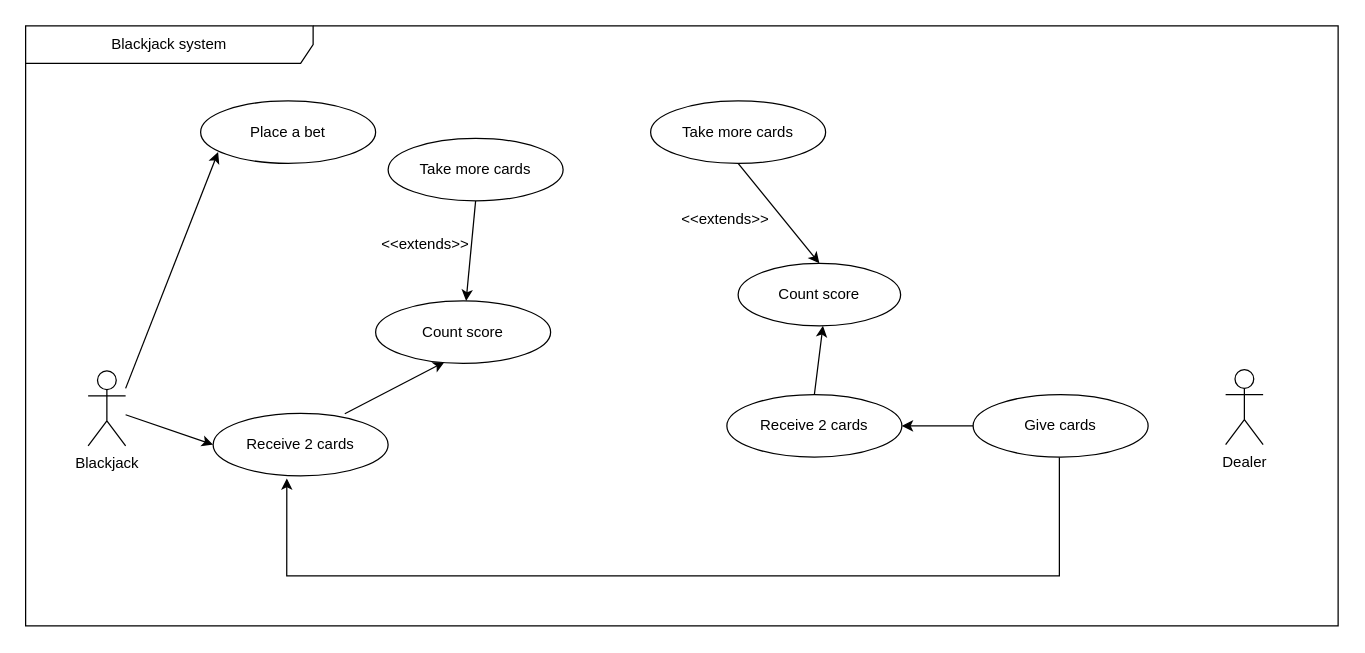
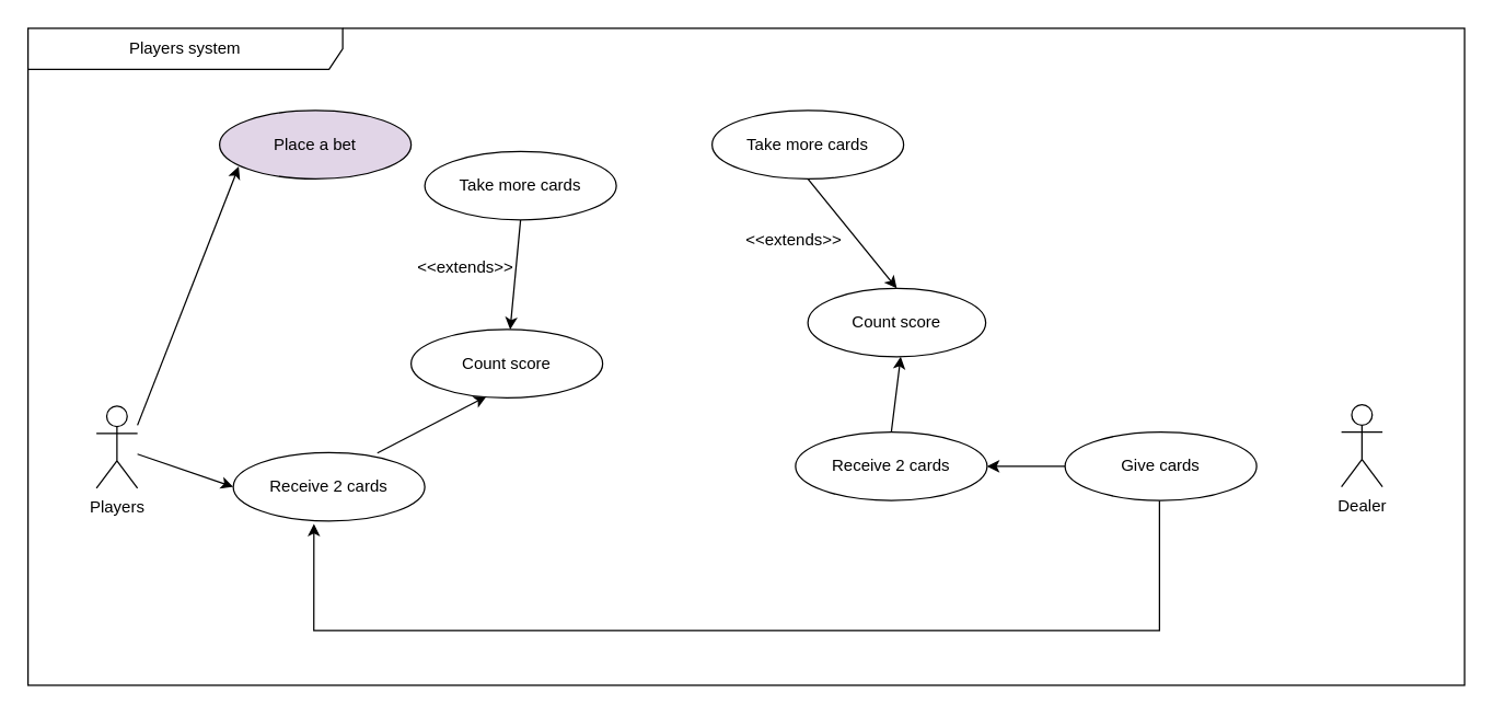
  <mxCell id="0" />
  <mxCell id="1" parent="0" />
- <mxCell id="2" value="Blackjack system" style="shape=umlFrame;whiteSpace=wrap;html=1;width=230;height=30;" parent="1" vertex="1"><mxGeometry x="20" y="20" width="1050" height="480" as="geometry" /></mxCell>
+ <mxCell id="2" value="Players system" style="shape=umlFrame;whiteSpace=wrap;html=1;width=230;height=30;" parent="1" vertex="1"><mxGeometry x="20" y="20" width="1050" height="480" as="geometry" /></mxCell>
  <mxCell id="3" style="rounded=0;orthogonalLoop=1;jettySize=auto;html=1;entryX=0.1;entryY=0.82;entryDx=0;entryDy=0;entryPerimeter=0;" parent="1" target="7" edge="1"><mxGeometry relative="1" as="geometry"><mxPoint x="100" y="310" as="sourcePoint" /></mxGeometry></mxCell>
  <mxCell id="4" style="edgeStyle=none;rounded=0;orthogonalLoop=1;jettySize=auto;html=1;entryX=0;entryY=0.5;entryDx=0;entryDy=0;" parent="1" source="5" target="9" edge="1"><mxGeometry relative="1" as="geometry" /></mxCell>
- <mxCell id="5" value="Blackjack" style="shape=umlActor;verticalLabelPosition=bottom;verticalAlign=top;html=1;outlineConnect=0;" parent="1" vertex="1"><mxGeometry x="70" y="296" width="30" height="60" as="geometry" /></mxCell>
+ <mxCell id="5" value="Players" style="shape=umlActor;verticalLabelPosition=bottom;verticalAlign=top;html=1;outlineConnect=0;" parent="1" vertex="1"><mxGeometry x="70" y="296" width="30" height="60" as="geometry" /></mxCell>
  <mxCell id="6" value="Dealer" style="shape=umlActor;verticalLabelPosition=bottom;verticalAlign=top;html=1;outlineConnect=0;" parent="1" vertex="1"><mxGeometry x="980" y="295" width="30" height="60" as="geometry" /></mxCell>
- <mxCell id="7" value="Place a bet" style="ellipse;whiteSpace=wrap;html=1;" parent="1" vertex="1"><mxGeometry x="160" y="80" width="140" height="50" as="geometry" /></mxCell>
+ <mxCell id="7" value="Place a bet" style="ellipse;whiteSpace=wrap;html=1;fillColor=#e1d5e7;" parent="1" vertex="1"><mxGeometry x="160" y="80" width="140" height="50" as="geometry" /></mxCell>
  <mxCell id="8" style="edgeStyle=none;rounded=0;orthogonalLoop=1;jettySize=auto;html=1;entryX=0.421;entryY=1.06;entryDx=0;entryDy=0;entryPerimeter=0;" parent="1" edge="1"><mxGeometry relative="1" as="geometry"><mxPoint x="275.351" y="330.324" as="sourcePoint" /><mxPoint x="354.94" y="289" as="targetPoint" /><Array as="points" /></mxGeometry></mxCell>
  <mxCell id="9" value="Receive 2 cards" style="ellipse;whiteSpace=wrap;html=1;" parent="1" vertex="1"><mxGeometry x="170" y="330" width="140" height="50" as="geometry" /></mxCell>
  <mxCell id="10" style="edgeStyle=none;rounded=0;orthogonalLoop=1;jettySize=auto;html=1;exitX=0.5;exitY=1;exitDx=0;exitDy=0;" parent="1" source="12" target="13" edge="1"><mxGeometry relative="1" as="geometry" /></mxCell>
  <mxCell id="11" style="edgeStyle=none;rounded=0;orthogonalLoop=1;jettySize=auto;html=1;entryX=0.5;entryY=0;entryDx=0;entryDy=0;strokeColor=#000000;exitX=0.5;exitY=1;exitDx=0;exitDy=0;" parent="1" source="22" target="19" edge="1"><mxGeometry relative="1" as="geometry" /></mxCell>
  <mxCell id="12" value="Take more cards" style="ellipse;whiteSpace=wrap;html=1;" parent="1" vertex="1"><mxGeometry x="310" y="110" width="140" height="50" as="geometry" /></mxCell>
  <mxCell id="13" value="Count score" style="ellipse;whiteSpace=wrap;html=1;" parent="1" vertex="1"><mxGeometry x="300" y="240" width="140" height="50" as="geometry" /></mxCell>
  <mxCell id="14" style="edgeStyle=orthogonalEdgeStyle;rounded=0;orthogonalLoop=1;jettySize=auto;html=1;entryX=0.421;entryY=1.04;entryDx=0;entryDy=0;entryPerimeter=0;" parent="1" source="16" target="9" edge="1"><mxGeometry relative="1" as="geometry"><Array as="points"><mxPoint x="847" y="460" /><mxPoint x="229" y="460" /></Array></mxGeometry></mxCell>
  <mxCell id="15" style="edgeStyle=orthogonalEdgeStyle;rounded=0;orthogonalLoop=1;jettySize=auto;html=1;entryX=1;entryY=0.5;entryDx=0;entryDy=0;" parent="1" source="16" target="18" edge="1"><mxGeometry relative="1" as="geometry" /></mxCell>
  <mxCell id="16" value="Give cards" style="ellipse;whiteSpace=wrap;html=1;" parent="1" vertex="1"><mxGeometry x="778" y="315" width="140" height="50" as="geometry" /></mxCell>
  <mxCell id="17" style="rounded=0;orthogonalLoop=1;jettySize=auto;html=1;exitX=0.5;exitY=0;exitDx=0;exitDy=0;" parent="1" source="18" edge="1"><mxGeometry relative="1" as="geometry"><mxPoint x="657.878" y="259.975" as="targetPoint" /></mxGeometry></mxCell>
  <mxCell id="18" value="Receive 2 cards" style="ellipse;whiteSpace=wrap;html=1;" parent="1" vertex="1"><mxGeometry x="581" y="315" width="140" height="50" as="geometry" /></mxCell>
  <mxCell id="19" value="Count score" style="ellipse;whiteSpace=wrap;html=1;" parent="1" vertex="1"><mxGeometry x="590" y="210" width="130" height="50" as="geometry" /></mxCell>
  <mxCell id="20" value="&amp;lt;&amp;lt;extends&amp;gt;&amp;gt;" style="text;html=1;strokeColor=none;fillColor=none;align=center;verticalAlign=middle;whiteSpace=wrap;rounded=0;" parent="1" vertex="1"><mxGeometry x="310" y="180" width="60" height="30" as="geometry" /></mxCell>
  <mxCell id="21" value="&amp;lt;&amp;lt;extends&amp;gt;&amp;gt;" style="text;html=1;strokeColor=none;fillColor=none;align=center;verticalAlign=middle;whiteSpace=wrap;rounded=0;" parent="1" vertex="1"><mxGeometry x="550" y="160" width="60" height="30" as="geometry" /></mxCell>
  <mxCell id="22" value="Take more cards" style="ellipse;whiteSpace=wrap;html=1;" parent="1" vertex="1"><mxGeometry x="520" y="80" width="140" height="50" as="geometry" /></mxCell>
